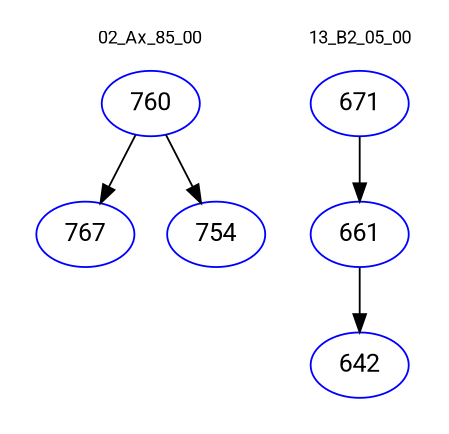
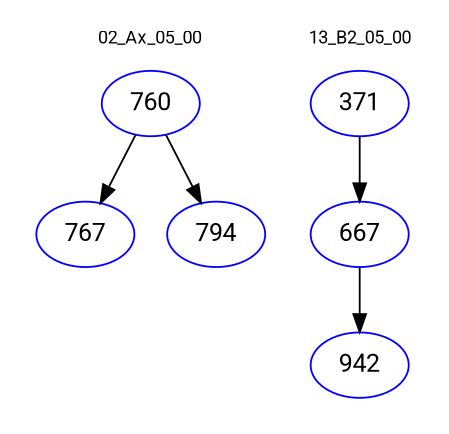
  digraph {
    fontname=Roboto
    node [color=blue fontname=Roboto]
    edge [color=black fontname=Roboto]
    n1 [label=767]
    n2 [label=760]
-   n3 [label=754]
-   n4 [label=671]
-   n5 [label=661]
-   n6 [label=642]
+   n3 [label=794]
+   n4 [label=371]
+   n5 [label=667]
+   n6 [label=942]
    subgraph cluster_1 {
      color=white
      fontsize=10
-     label="02_Ax_85_00"
+     label="02_Ax_05_00"
      n1
      n2
      n3
    }
    subgraph cluster_2 {
      color=white
      fontsize=10
      label="13_B2_05_00"
      n4
      n5
      n6
    }
    n2 -> n1
    n2 -> n3
    n4 -> n5
    n5 -> n6
  }
